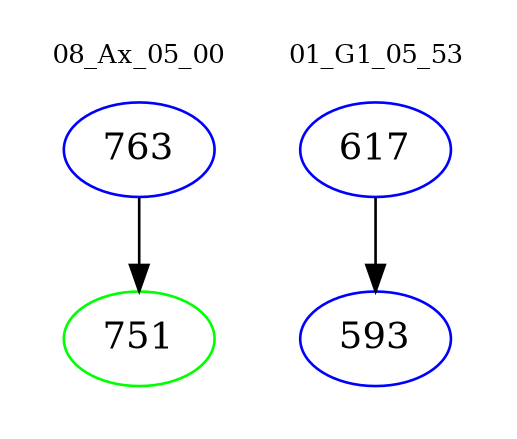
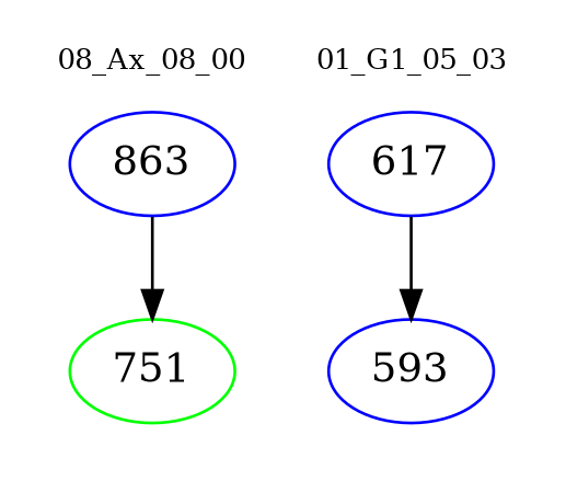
  digraph {
    node [color=blue]
    edge [color=black]
-   n1 [label=763]
+   n1 [label=863]
    n2 [color=green label=751]
    n3 [label=617]
    n4 [label=593]
    subgraph cluster_1 {
      color=white
      fontsize=10
-     label="08_Ax_05_00"
+     label="08_Ax_08_00"
      n1
      n2
    }
    subgraph cluster_2 {
      color=white
      fontsize=10
-     label="01_G1_05_53"
+     label="01_G1_05_03"
      n3
      n4
    }
    n1 -> n2
    n3 -> n4
  }
